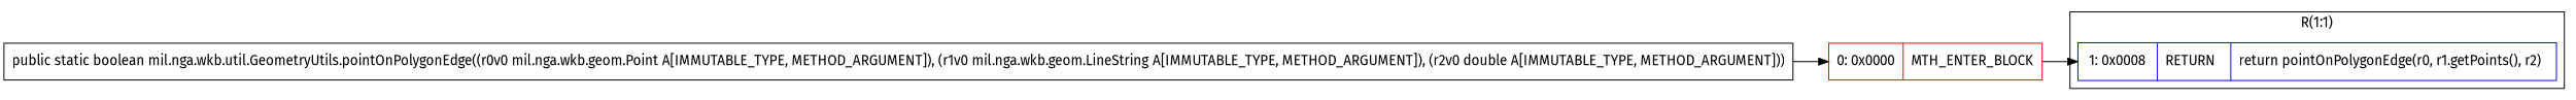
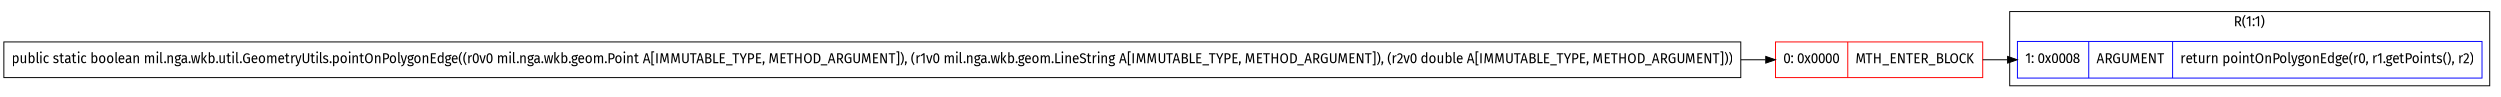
  digraph {
    rankdir=LR
    fontname="Fira Sans"
    node [shape=record fontname="Fira Sans"]
    edge [fontname="Fira Sans"]
-   n1 [color=blue label="{1\:\ 0x0008|RETURN\l|return pointOnPolygonEdge(r0, r1.getPoints(), r2)\l}"]
+   n1 [color=blue label="{1\:\ 0x0008|ARGUMENT\l|return pointOnPolygonEdge(r0, r1.getPoints(), r2)\l}"]
    n2 [color=red label="{0\:\ 0x0000|MTH_ENTER_BLOCK\l}"]
    n3 [label="{public static boolean mil.nga.wkb.util.GeometryUtils.pointOnPolygonEdge((r0v0 mil.nga.wkb.geom.Point A[IMMUTABLE_TYPE, METHOD_ARGUMENT]), (r1v0 mil.nga.wkb.geom.LineString A[IMMUTABLE_TYPE, METHOD_ARGUMENT]), (r2v0 double A[IMMUTABLE_TYPE, METHOD_ARGUMENT])) }"]
    subgraph cluster_1 {
      label="R(1:1)"
      n1
    }
    n2 -> n1
    n3 -> n2
  }
